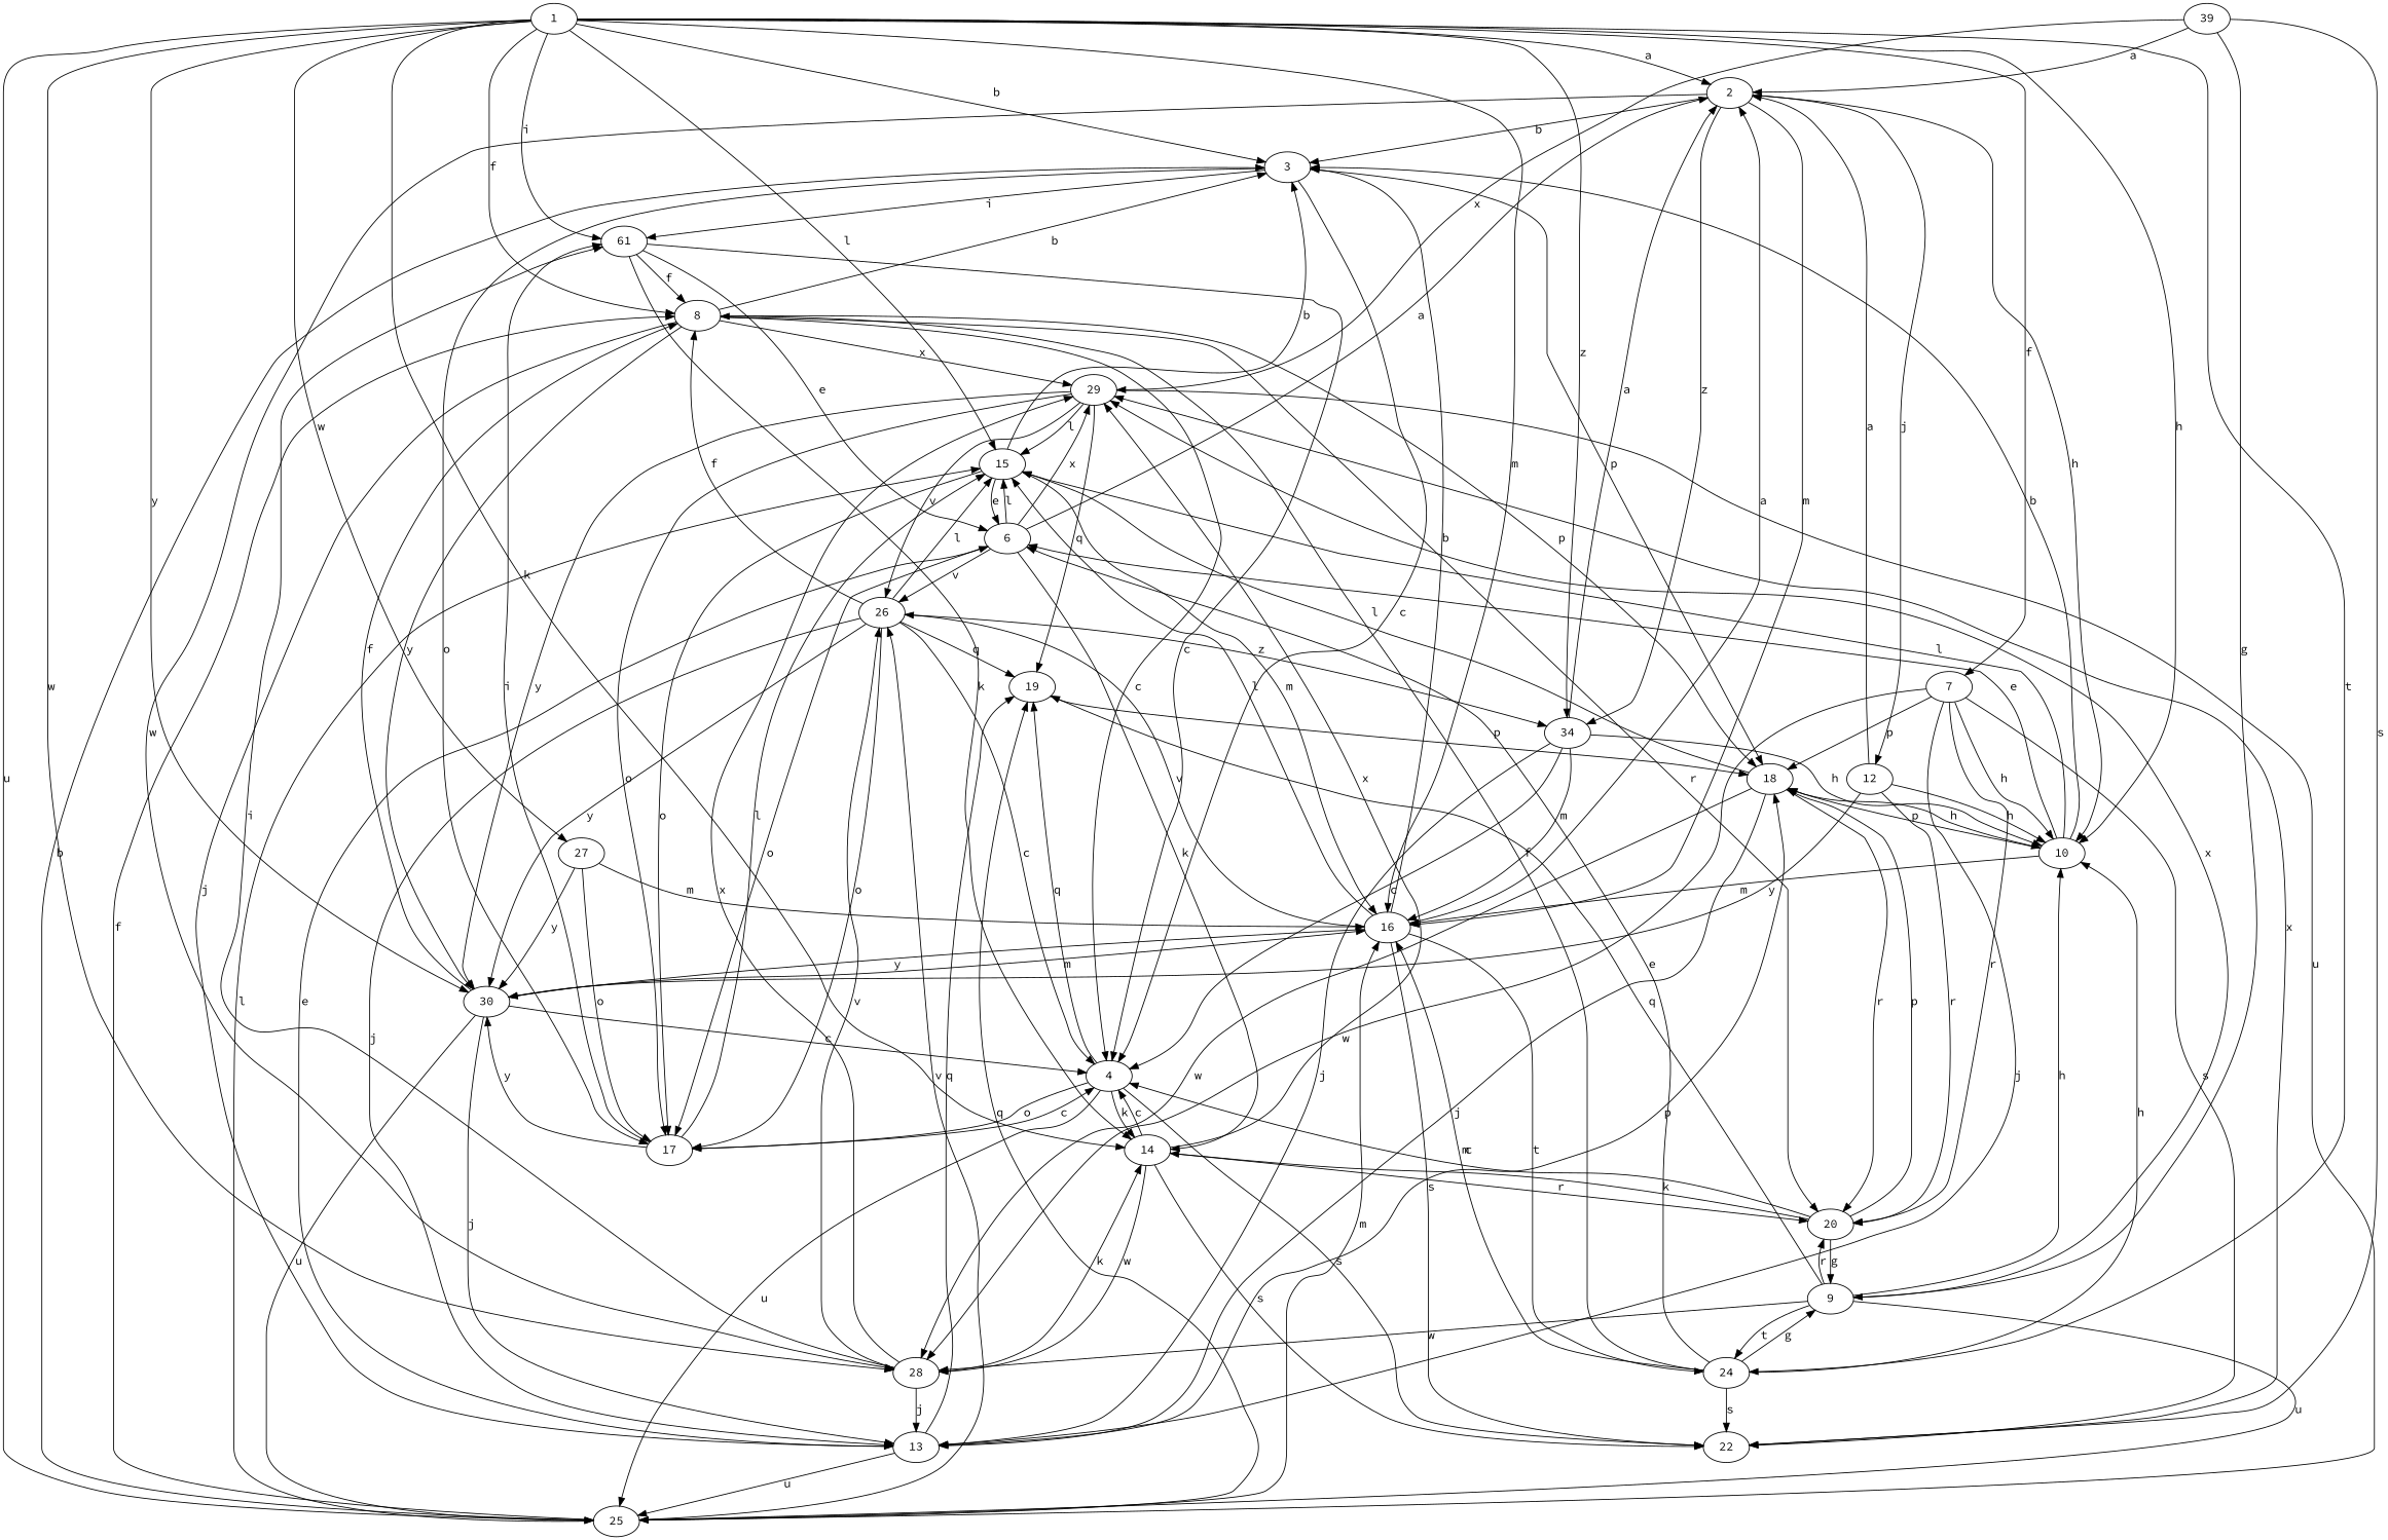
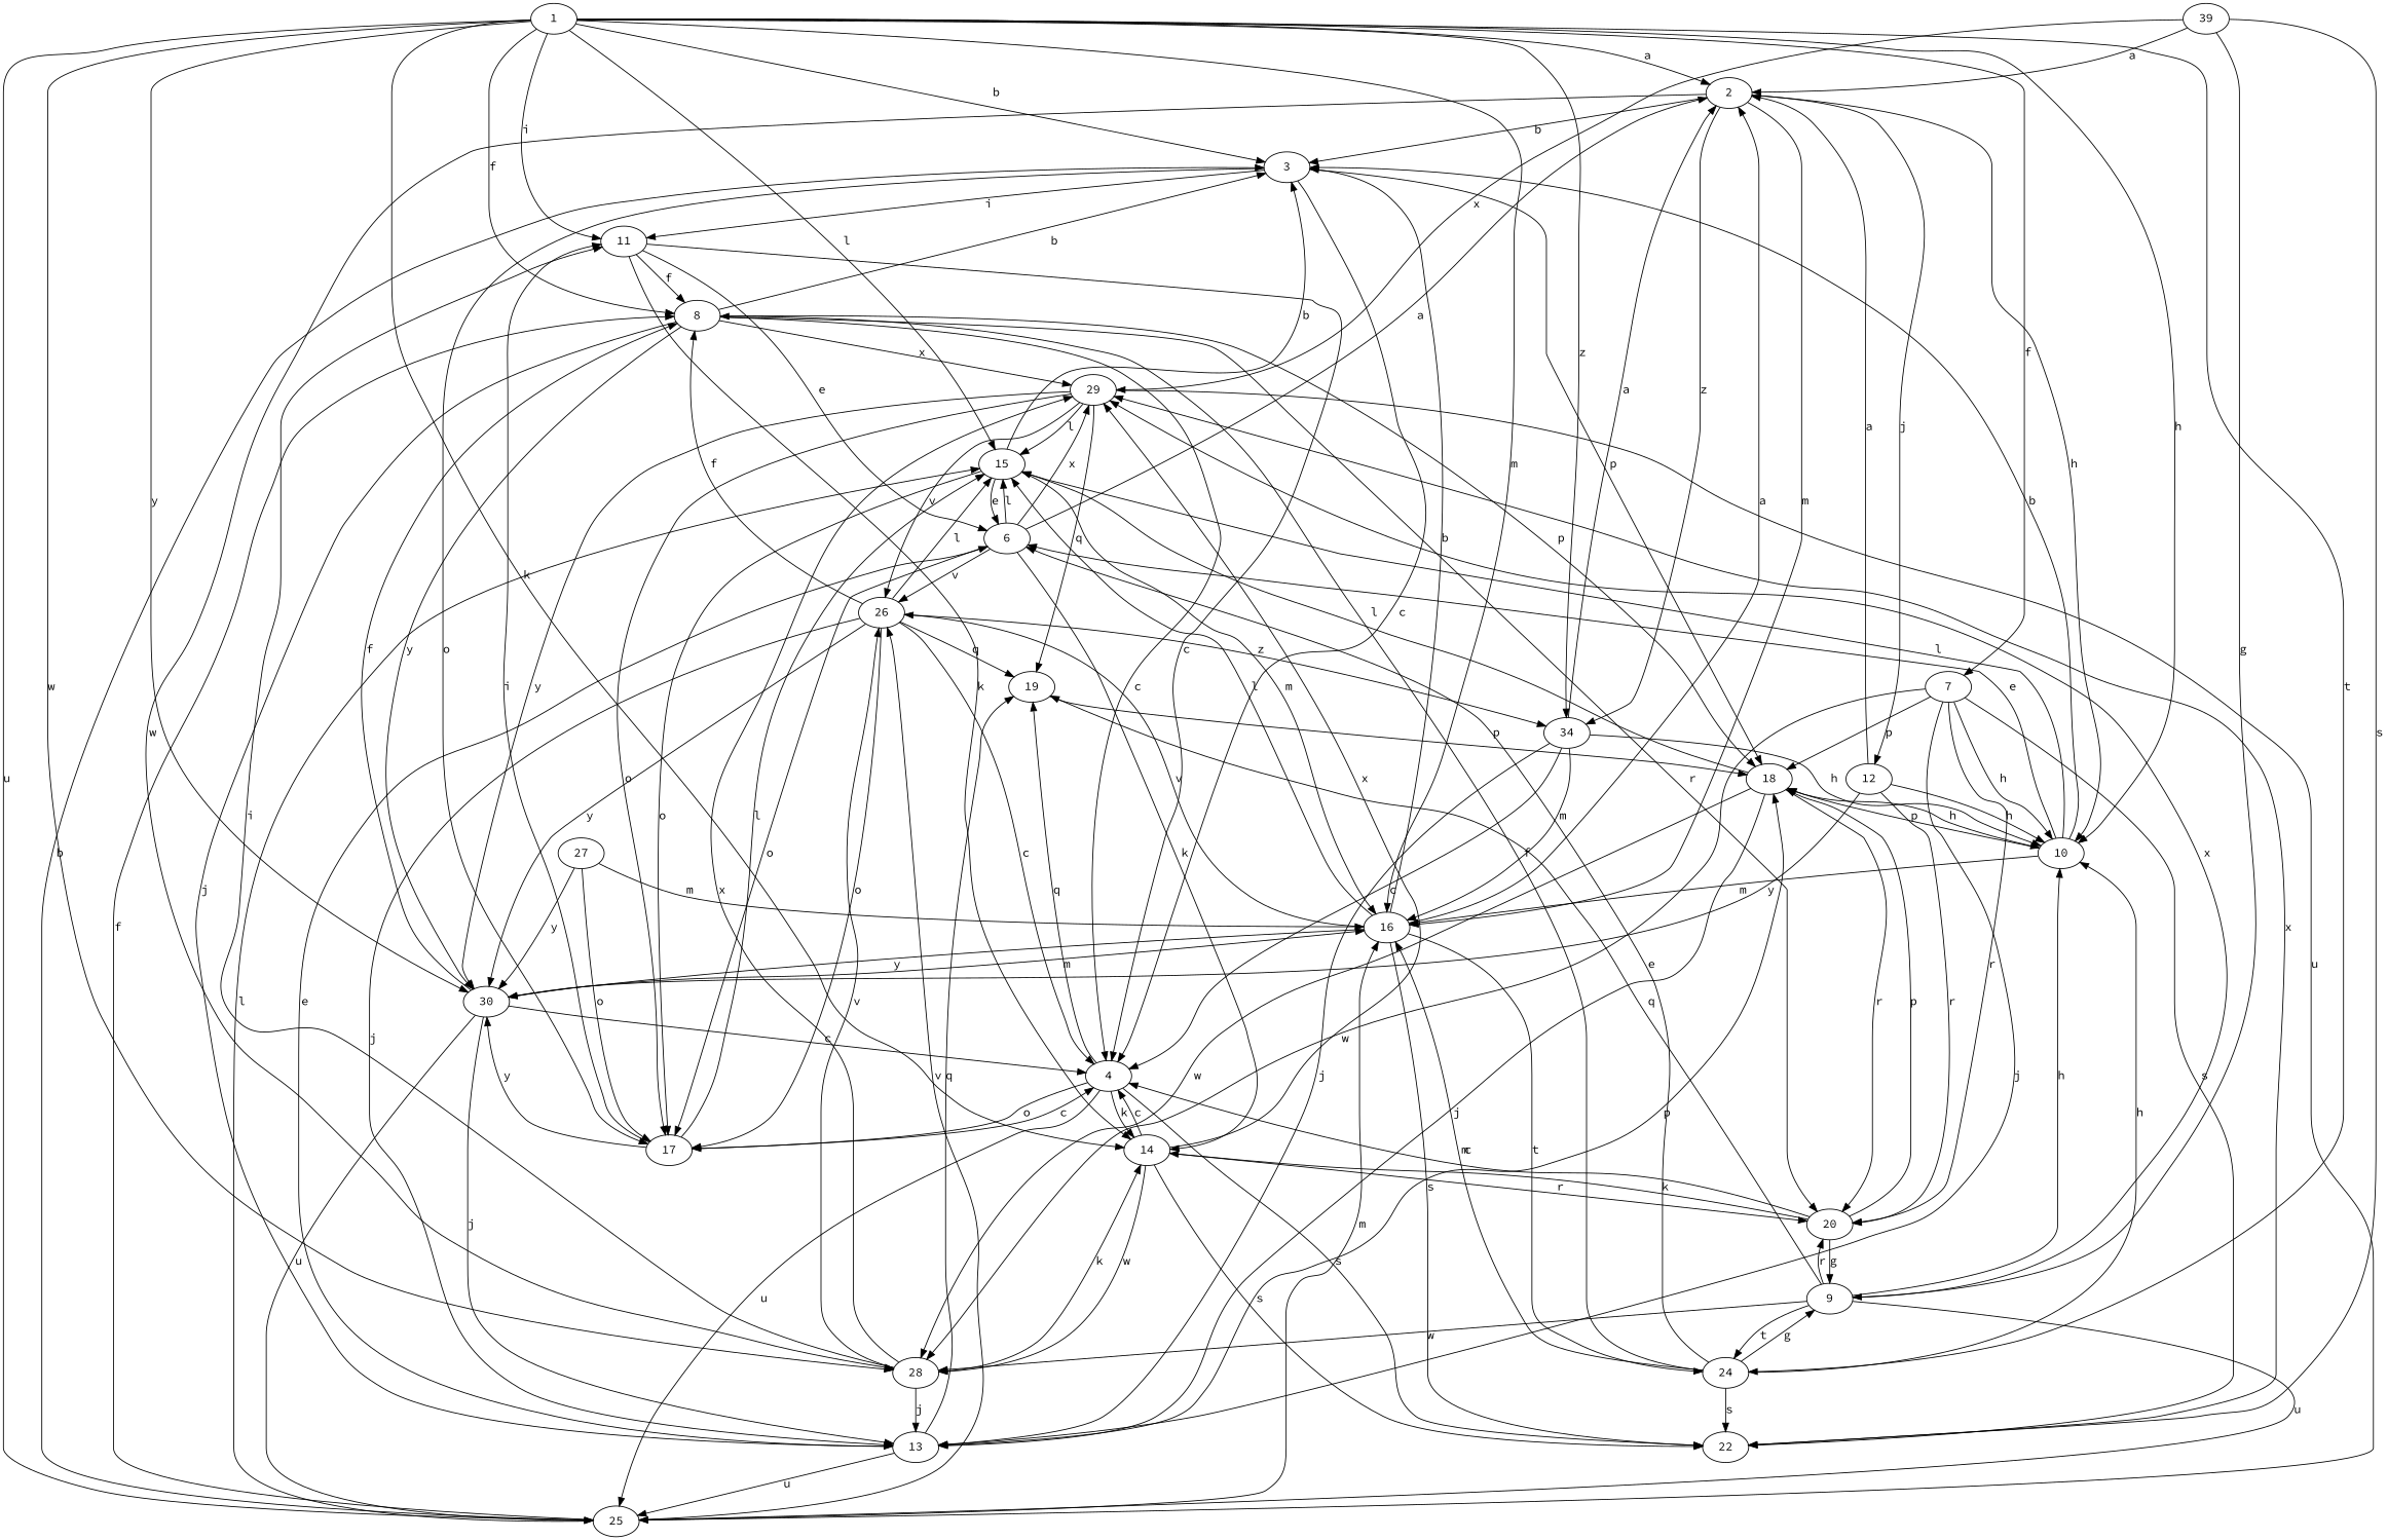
  strict digraph {
    fontname="Source Code Pro"
    node [fontname="Source Code Pro"]
    edge [fontname="Source Code Pro"]
    1
    2
    3
    7
    8
    10
-   11 [label=61]
+   11
    14
    15
    16
    24
    25
    27
    28
    30
    34
    12
    4
    17
    18
    22
    13
    20
    29
    6
    26
    9
    19
    n29 [label=39]
    1 -> 2 [label=a]
    1 -> 3 [label=b]
    1 -> 7 [label=f]
    1 -> 8 [label=f]
    1 -> 10 [label=h]
    1 -> 11 [label=i]
    1 -> 14 [label=k]
    1 -> 15 [label=l]
    1 -> 16 [label=m]
    1 -> 24 [label=t]
    1 -> 25 [label=u]
-   1 -> 27 [label=w]
    1 -> 28 [label=w]
    1 -> 30 [label=y]
    1 -> 34 [label=z]
    2 -> 3 [label=b]
    2 -> 10 [label=h]
    2 -> 16 [label=m]
    2 -> 28 [label=w]
    2 -> 34 [label=z]
    2 -> 12 [label=j]
    3 -> 11 [label=i]
    3 -> 4 [label=c]
    3 -> 17 [label=o]
    3 -> 18 [label=p]
    7 -> 10 [label=h]
    7 -> 28 [label=w]
    7 -> 18 [label=p]
    7 -> 22 [label=s]
    7 -> 13 [label=j]
    7 -> 20 [label=r]
    8 -> 3 [label=b]
    8 -> 30 [label=y]
    8 -> 4 [label=c]
    8 -> 18 [label=p]
    8 -> 13 [label=j]
    8 -> 20 [label=r]
    8 -> 29 [label=x]
    10 -> 3 [label=b]
    10 -> 15 [label=l]
    10 -> 16 [label=m]
    10 -> 18 [label=p]
    10 -> 6 [label=e]
    11 -> 8 [label=f]
    11 -> 14 [label=k]
    11 -> 4 [label=c]
    11 -> 6 [label=e]
    14 -> 28 [label=w]
    14 -> 4 [label=c]
    14 -> 22 [label=s]
    14 -> 20 [label=r]
    14 -> 29 [label=x]
    15 -> 3 [label=b]
    15 -> 16 [label=m]
    15 -> 17 [label=o]
    15 -> 6 [label=e]
    16 -> 2 [label=a]
    16 -> 3 [label=b]
    16 -> 15 [label=l]
    16 -> 24 [label=t]
    16 -> 30 [label=y]
    16 -> 22 [label=s]
    16 -> 26 [label=v]
    24 -> 8 [label=f]
    24 -> 10 [label=h]
    24 -> 16 [label=m]
    24 -> 22 [label=s]
    24 -> 6 [label=e]
    24 -> 9 [label=g]
    25 -> 3 [label=b]
    25 -> 8 [label=f]
    25 -> 15 [label=l]
    25 -> 16 [label=m]
    25 -> 26 [label=v]
-   25 -> 19 [label=q]
    27 -> 16 [label=m]
    27 -> 30 [label=y]
    27 -> 17 [label=o]
    28 -> 11 [label=i]
    28 -> 14 [label=k]
    28 -> 13 [label=j]
    28 -> 29 [label=x]
    28 -> 26 [label=v]
    30 -> 8 [label=f]
    30 -> 16 [label=m]
    30 -> 25 [label=u]
    30 -> 4 [label=c]
    30 -> 13 [label=j]
    34 -> 2 [label=a]
    34 -> 10 [label=h]
    34 -> 16 [label=m]
    34 -> 4 [label=c]
    34 -> 13 [label=j]
    12 -> 2 [label=a]
    12 -> 10 [label=h]
    12 -> 30 [label=y]
    12 -> 20 [label=r]
    4 -> 14 [label=k]
    4 -> 25 [label=u]
    4 -> 17 [label=o]
    4 -> 22 [label=s]
    4 -> 19 [label=q]
    17 -> 11 [label=i]
    17 -> 15 [label=l]
    17 -> 30 [label=y]
    17 -> 4 [label=c]
    18 -> 10 [label=h]
    18 -> 15 [label=l]
    18 -> 28 [label=w]
    18 -> 13 [label=j]
    18 -> 20 [label=r]
    22 -> 29 [label=x]
    13 -> 25 [label=u]
    13 -> 18 [label=p]
    13 -> 6 [label=e]
    13 -> 19 [label=q]
    20 -> 14 [label=k]
    20 -> 4 [label=c]
    20 -> 18 [label=p]
    20 -> 9 [label=g]
    29 -> 15 [label=l]
    29 -> 25 [label=u]
    29 -> 30 [label=y]
    29 -> 17 [label=o]
    29 -> 26 [label=v]
    29 -> 19 [label=q]
    6 -> 2 [label=a]
    6 -> 14 [label=k]
    6 -> 15 [label=l]
    6 -> 17 [label=o]
    6 -> 29 [label=x]
    6 -> 26 [label=v]
    26 -> 8 [label=f]
    26 -> 15 [label=l]
    26 -> 30 [label=y]
    26 -> 34 [label=z]
    26 -> 4 [label=c]
    26 -> 17 [label=o]
    26 -> 13 [label=j]
    26 -> 19 [label=q]
    9 -> 10 [label=h]
    9 -> 24 [label=t]
    9 -> 25 [label=u]
    9 -> 28 [label=w]
    9 -> 20 [label=r]
    9 -> 29 [label=x]
    9 -> 19 [label=q]
    19 -> 18 [label=p]
    n29 -> 2 [label=a]
    n29 -> 22 [label=s]
    n29 -> 29 [label=x]
    n29 -> 9 [label=g]
  }
